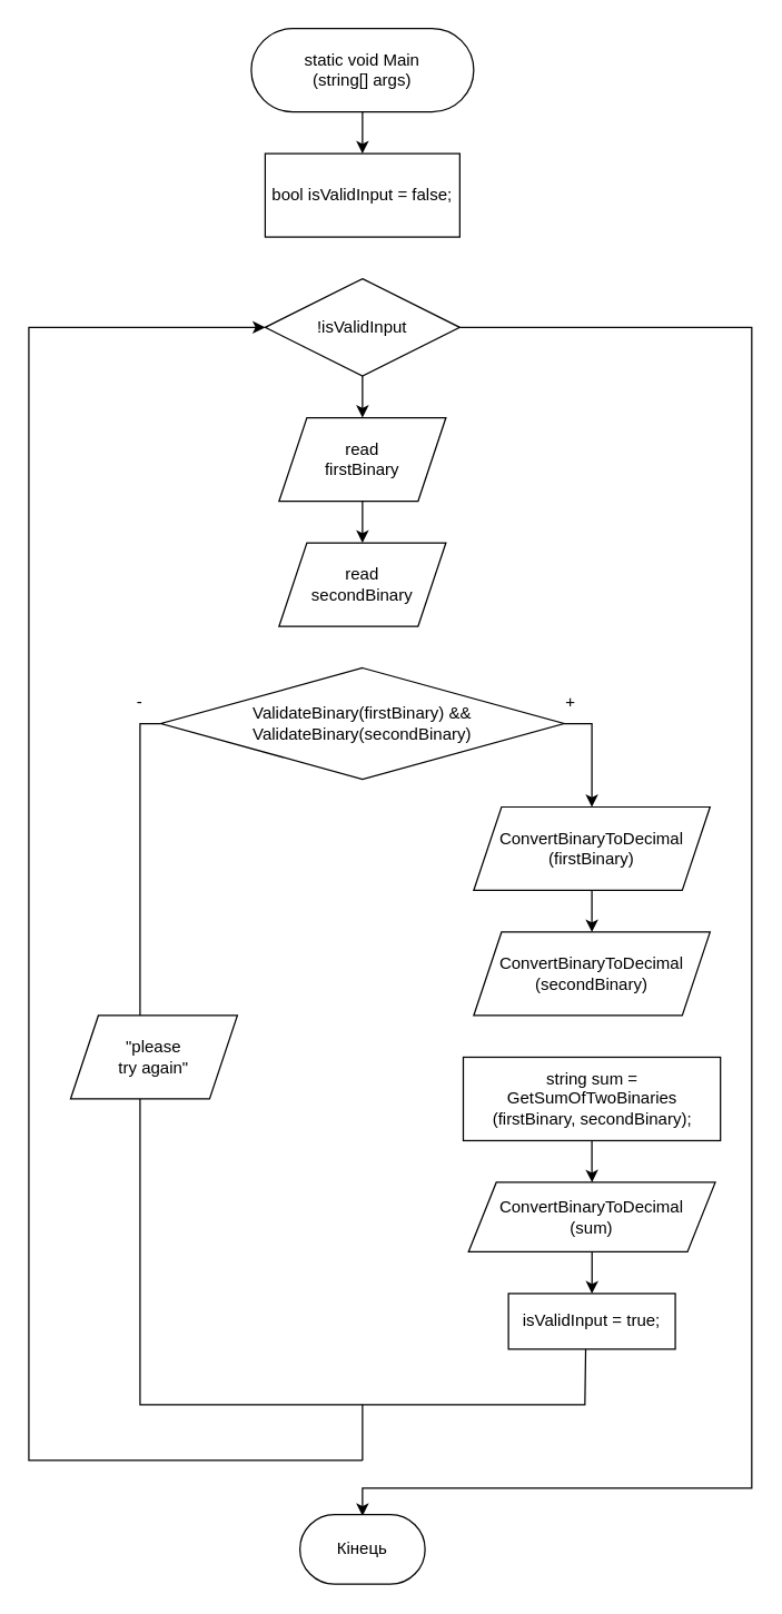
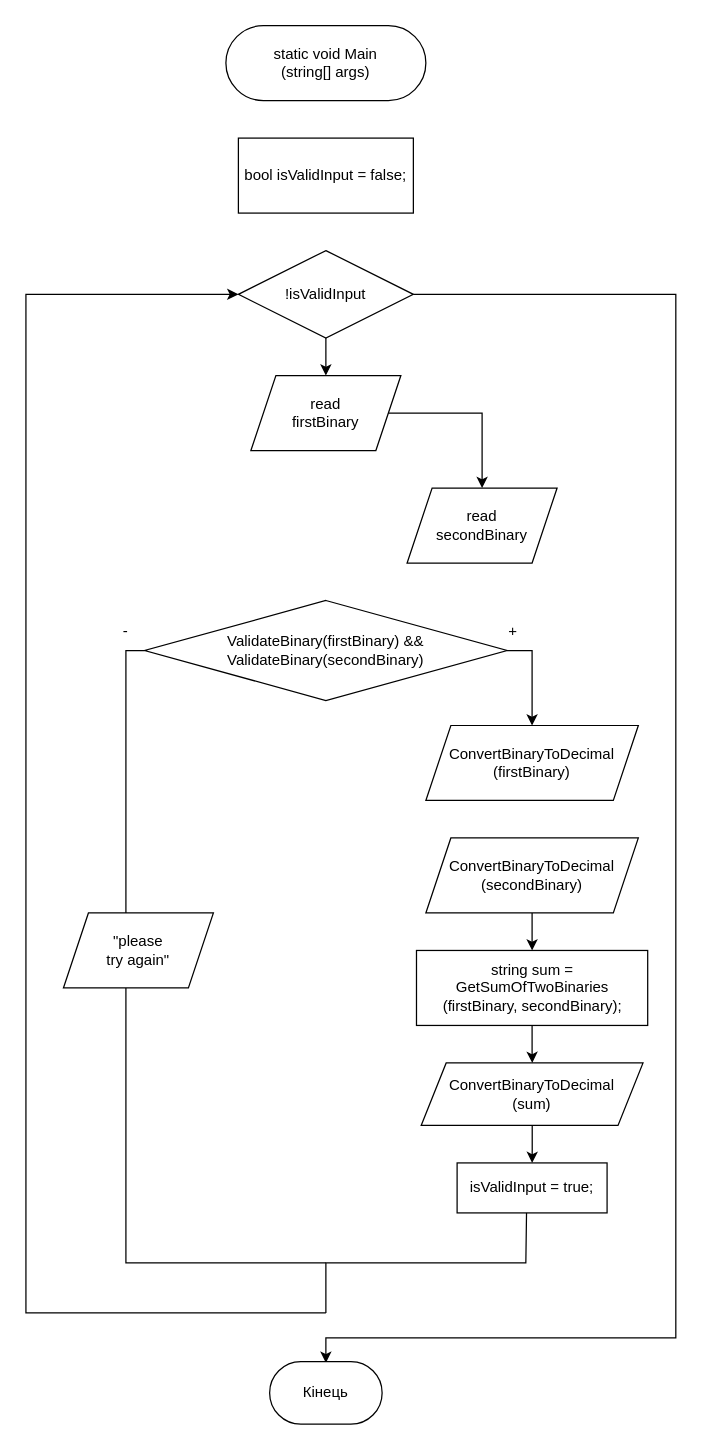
  <mxCell id="0" />
  <mxCell id="1" parent="0" />
- <mxCell id="2" style="edgeStyle=orthogonalEdgeStyle;rounded=0;orthogonalLoop=1;jettySize=auto;html=1;entryX=0.5;entryY=0;entryDx=0;entryDy=0;" edge="1" parent="1" source="3" target="4"><mxGeometry relative="1" as="geometry" /></mxCell>
  <mxCell id="3" value="static void Main&lt;br&gt;(string[] args)" style="rounded=1;whiteSpace=wrap;html=1;arcSize=50;" vertex="1" parent="1"><mxGeometry x="180" y="20" width="160" height="60" as="geometry" /></mxCell>
  <mxCell id="4" value="bool isValidInput = false;" style="rounded=0;whiteSpace=wrap;html=1;" vertex="1" parent="1"><mxGeometry x="190" y="110" width="140" height="60" as="geometry" /></mxCell>
  <mxCell id="5" style="edgeStyle=orthogonalEdgeStyle;rounded=0;orthogonalLoop=1;jettySize=auto;html=1;" edge="1" parent="1" source="6" target="8"><mxGeometry relative="1" as="geometry" /></mxCell>
  <mxCell id="6" value="!isValidInput" style="rhombus;whiteSpace=wrap;html=1;" vertex="1" parent="1"><mxGeometry x="190" y="200" width="140" height="70" as="geometry" /></mxCell>
  <mxCell id="7" style="edgeStyle=orthogonalEdgeStyle;rounded=0;orthogonalLoop=1;jettySize=auto;html=1;" edge="1" parent="1" source="8" target="9"><mxGeometry relative="1" as="geometry" /></mxCell>
  <mxCell id="8" value="read&lt;br&gt;firstBinary" style="shape=parallelogram;perimeter=parallelogramPerimeter;whiteSpace=wrap;html=1;fixedSize=1;" vertex="1" parent="1"><mxGeometry x="200" y="300" width="120" height="60" as="geometry" /></mxCell>
- <mxCell id="9" value="read&lt;br&gt;secondBinary" style="shape=parallelogram;perimeter=parallelogramPerimeter;whiteSpace=wrap;html=1;fixedSize=1;" vertex="1" parent="1"><mxGeometry x="200" y="390" width="120" height="60" as="geometry" /></mxCell>
+ <mxCell id="9" value="read&lt;br&gt;secondBinary" style="shape=parallelogram;perimeter=parallelogramPerimeter;whiteSpace=wrap;html=1;fixedSize=1;" vertex="1" parent="1"><mxGeometry x="325" y="390" width="120" height="60" as="geometry" /></mxCell>
  <mxCell id="10" style="edgeStyle=orthogonalEdgeStyle;rounded=0;orthogonalLoop=1;jettySize=auto;html=1;entryX=0.5;entryY=0;entryDx=0;entryDy=0;" edge="1" parent="1" source="11" target="13"><mxGeometry relative="1" as="geometry"><Array as="points"><mxPoint x="425" y="520" /></Array></mxGeometry></mxCell>
  <mxCell id="11" value="ValidateBinary(firstBinary) &amp;amp;&amp;amp; ValidateBinary(secondBinary)" style="rhombus;whiteSpace=wrap;html=1;" vertex="1" parent="1"><mxGeometry x="115" y="480" width="290" height="80" as="geometry" /></mxCell>
- <mxCell id="12" style="edgeStyle=orthogonalEdgeStyle;rounded=0;orthogonalLoop=1;jettySize=auto;html=1;" edge="1" parent="1" source="13" target="15"><mxGeometry relative="1" as="geometry" /></mxCell>
  <mxCell id="13" value="ConvertBinaryToDecimal&lt;br&gt;(firstBinary)" style="shape=parallelogram;perimeter=parallelogramPerimeter;whiteSpace=wrap;html=1;fixedSize=1;" vertex="1" parent="1"><mxGeometry x="340" y="580" width="170" height="60" as="geometry" /></mxCell>
+ <mxCell id="14" style="edgeStyle=orthogonalEdgeStyle;rounded=0;orthogonalLoop=1;jettySize=auto;html=1;" edge="1" parent="1" source="15" target="17"><mxGeometry relative="1" as="geometry" /></mxCell>
  <mxCell id="15" value="ConvertBinaryToDecimal&lt;br&gt;(secondBinary)" style="shape=parallelogram;perimeter=parallelogramPerimeter;whiteSpace=wrap;html=1;fixedSize=1;" vertex="1" parent="1"><mxGeometry x="340" y="670" width="170" height="60" as="geometry" /></mxCell>
  <mxCell id="16" style="edgeStyle=orthogonalEdgeStyle;rounded=0;orthogonalLoop=1;jettySize=auto;html=1;" edge="1" parent="1" source="17" target="19"><mxGeometry relative="1" as="geometry" /></mxCell>
  <mxCell id="17" value="string sum = GetSumOfTwoBinaries&lt;br&gt;(firstBinary, secondBinary);" style="rounded=0;whiteSpace=wrap;html=1;" vertex="1" parent="1"><mxGeometry x="332.5" y="760" width="185" height="60" as="geometry" /></mxCell>
  <mxCell id="18" style="edgeStyle=orthogonalEdgeStyle;rounded=0;orthogonalLoop=1;jettySize=auto;html=1;" edge="1" parent="1" source="19" target="22"><mxGeometry relative="1" as="geometry" /></mxCell>
  <mxCell id="19" value="ConvertBinaryToDecimal&lt;br&gt;(sum)" style="shape=parallelogram;perimeter=parallelogramPerimeter;whiteSpace=wrap;html=1;fixedSize=1;" vertex="1" parent="1"><mxGeometry x="336.25" y="850" width="177.5" height="50" as="geometry" /></mxCell>
  <mxCell id="20" value="" style="endArrow=classic;html=1;rounded=0;entryX=0;entryY=0.5;entryDx=0;entryDy=0;" edge="1" parent="1" target="6"><mxGeometry width="50" height="50" relative="1" as="geometry"><mxPoint x="260" y="1050" as="sourcePoint" /><mxPoint x="230" y="420" as="targetPoint" /><Array as="points"><mxPoint x="20" y="1050" /><mxPoint x="20" y="235" /></Array></mxGeometry></mxCell>
  <mxCell id="21" value="" style="endArrow=none;html=1;rounded=0;entryX=0.463;entryY=0.977;entryDx=0;entryDy=0;entryPerimeter=0;" edge="1" parent="1" target="22"><mxGeometry width="50" height="50" relative="1" as="geometry"><mxPoint x="260" y="1050" as="sourcePoint" /><mxPoint x="230" y="800" as="targetPoint" /><Array as="points"><mxPoint x="260" y="1010" /><mxPoint x="420" y="1010" /></Array></mxGeometry></mxCell>
  <mxCell id="22" value="isValidInput = true;" style="rounded=0;whiteSpace=wrap;html=1;" vertex="1" parent="1"><mxGeometry x="365" y="930" width="120" height="40" as="geometry" /></mxCell>
  <mxCell id="23" value="" style="endArrow=none;html=1;rounded=0;entryX=0;entryY=0.5;entryDx=0;entryDy=0;" edge="1" parent="1" target="11"><mxGeometry width="50" height="50" relative="1" as="geometry"><mxPoint x="260" y="1010" as="sourcePoint" /><mxPoint x="320" y="780" as="targetPoint" /><Array as="points"><mxPoint x="100" y="1010" /><mxPoint x="100" y="520" /></Array></mxGeometry></mxCell>
  <mxCell id="24" value="" style="endArrow=classic;html=1;rounded=0;exitX=1;exitY=0.5;exitDx=0;exitDy=0;" edge="1" parent="1" source="6"><mxGeometry width="50" height="50" relative="1" as="geometry"><mxPoint x="640" y="740" as="sourcePoint" /><mxPoint x="260" y="1090" as="targetPoint" /><Array as="points"><mxPoint x="540" y="235" /><mxPoint x="540" y="1070" /><mxPoint x="260" y="1070" /></Array></mxGeometry></mxCell>
  <mxCell id="25" value="&quot;please&lt;br&gt;try again&quot;" style="shape=parallelogram;perimeter=parallelogramPerimeter;whiteSpace=wrap;html=1;fixedSize=1;" vertex="1" parent="1"><mxGeometry x="50" y="730" width="120" height="60" as="geometry" /></mxCell>
  <mxCell id="26" value="Кінець" style="rounded=1;whiteSpace=wrap;html=1;arcSize=50;" vertex="1" parent="1"><mxGeometry x="215" y="1089" width="90" height="50" as="geometry" /></mxCell>
  <mxCell id="27" value="+" style="text;html=1;strokeColor=none;fillColor=none;align=center;verticalAlign=middle;whiteSpace=wrap;rounded=0;" vertex="1" parent="1"><mxGeometry x="380" y="490" width="60" height="30" as="geometry" /></mxCell>
  <mxCell id="28" value="-" style="text;html=1;strokeColor=none;fillColor=none;align=center;verticalAlign=middle;whiteSpace=wrap;rounded=0;" vertex="1" parent="1"><mxGeometry x="70" y="490" width="60" height="30" as="geometry" /></mxCell>
